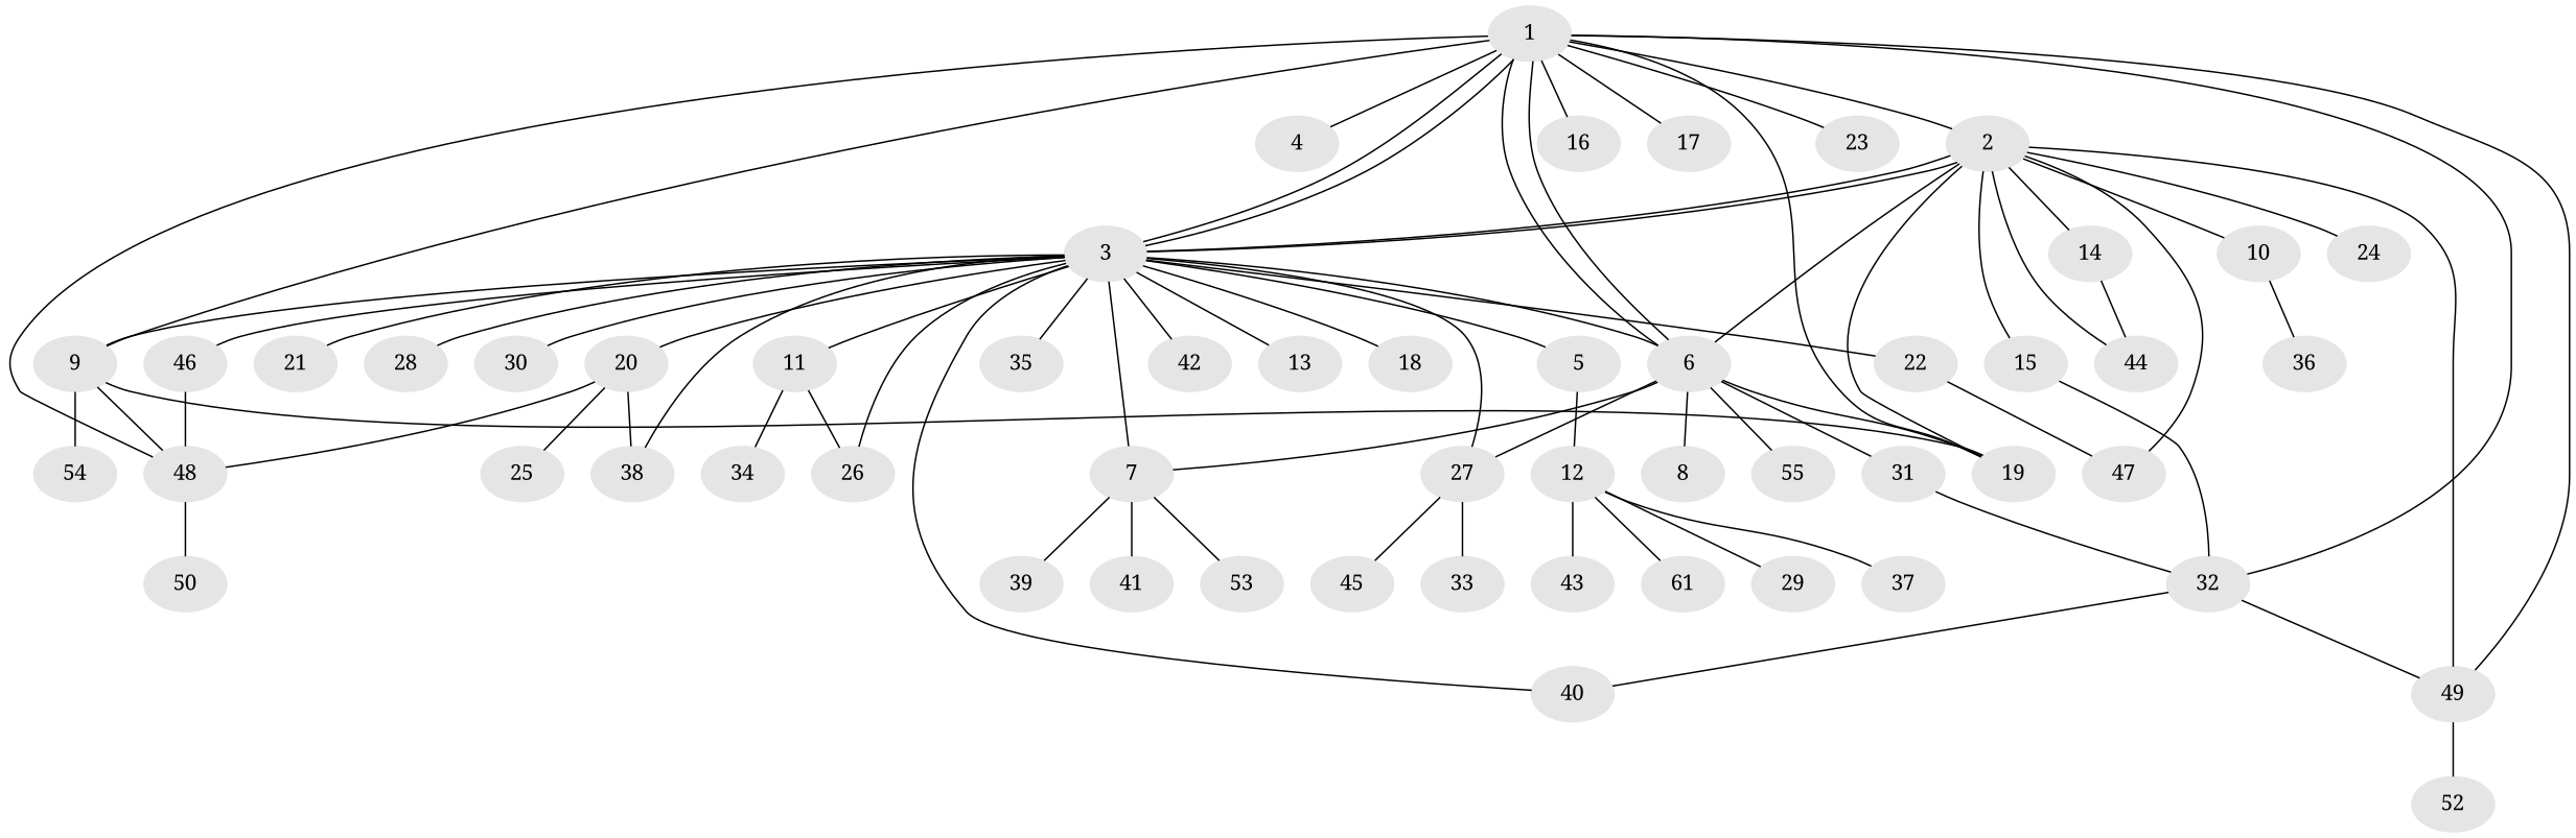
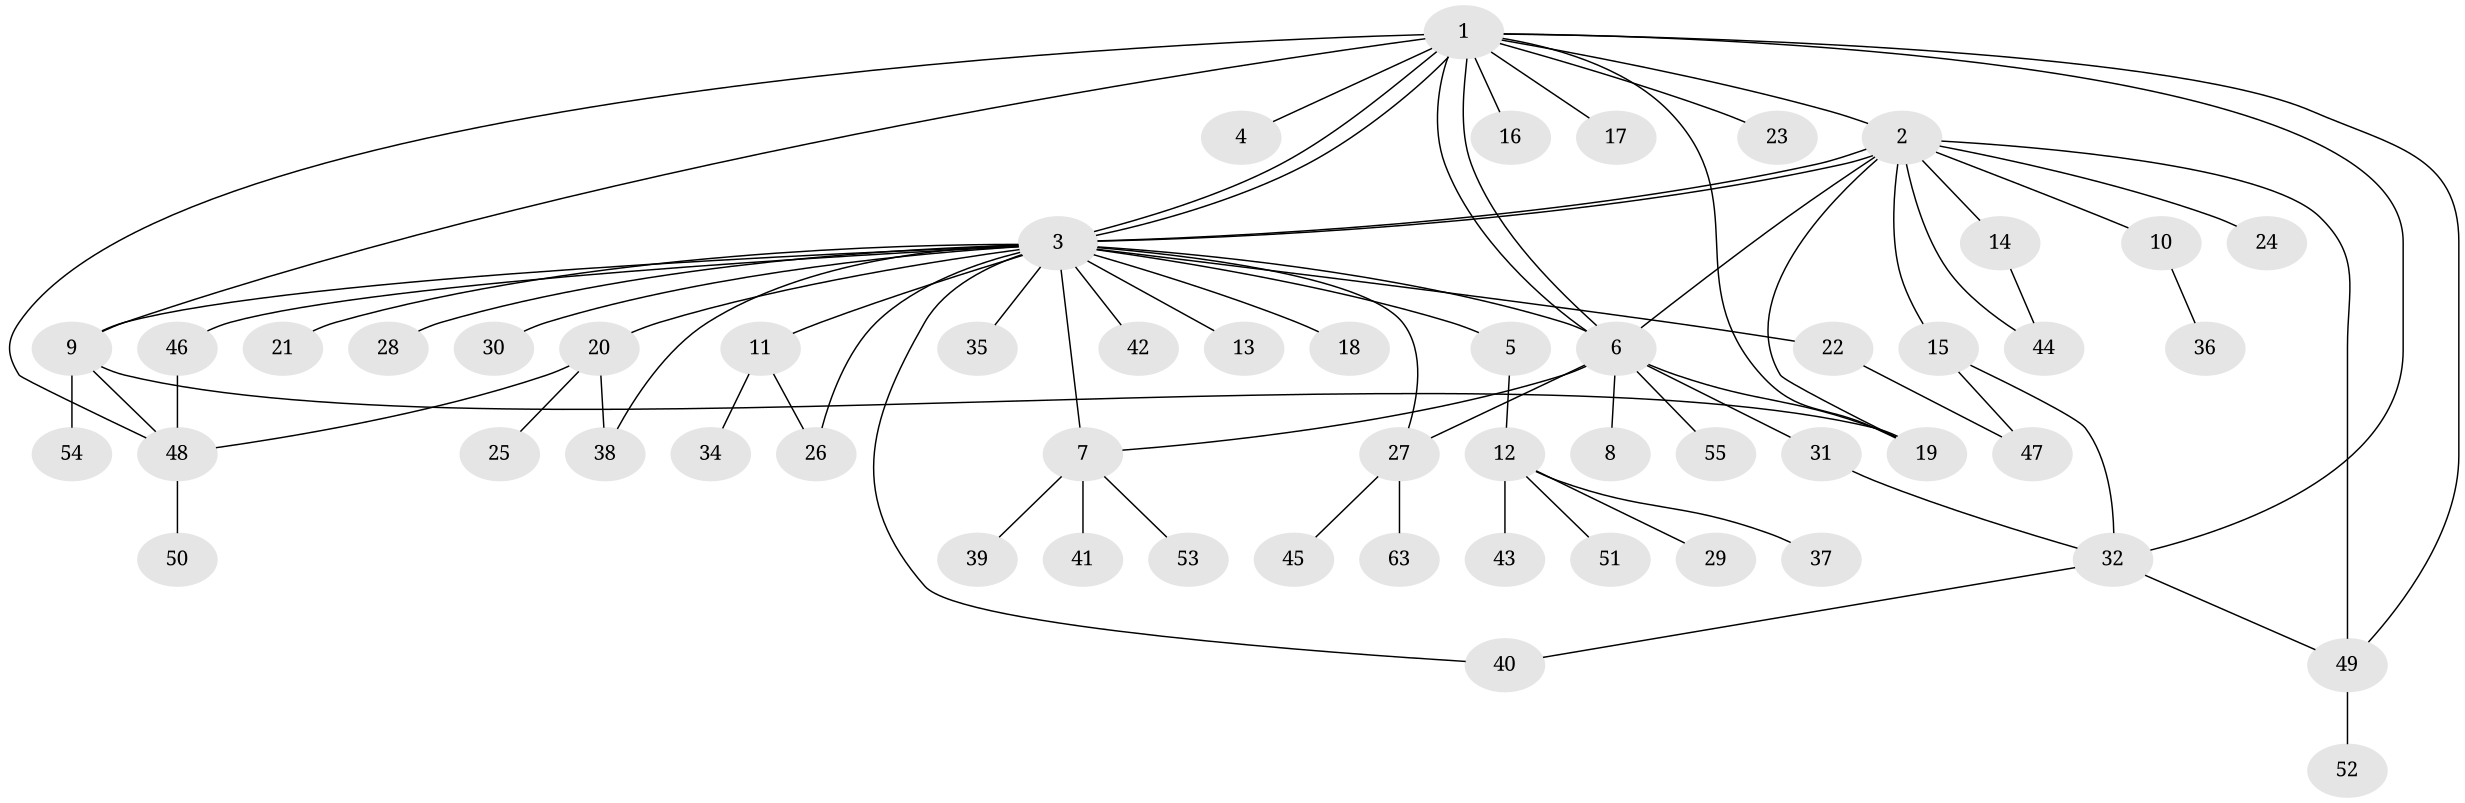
  graph {
    fontname="Noto Serif"
    node [color=gray90 fontname="Noto Serif" style=filled]
    edge [fontname="Noto Serif"]
    1
    2
    3
    4
    6
    9
    16
    17
    19
    23
    32
    48
    49
    10
    14
    15
    24
    44
    47
    5
    7
    11
    13
    18
    20
    21
    22
    26
    27
    28
    30
    35
    38
    40
    42
    46
    8
    31
    55
    54
    50
    52
    36
    12
    39
    41
    53
    34
    25
-   33
+   33 [label=63]
    45
    29
    37
    43
-   51 [label=61]
+   51
    1 -- 2
    1 -- 3
    1 -- 3
    1 -- 4
    1 -- 6
    1 -- 6
    1 -- 9
    1 -- 16
    1 -- 17
    1 -- 19
    1 -- 23
    1 -- 32
    1 -- 48
    1 -- 49
    2 -- 3
    2 -- 3
    2 -- 6
    2 -- 19
    2 -- 49
    2 -- 10
    2 -- 14
    2 -- 15
    2 -- 24
    2 -- 44
-   2 -- 47
+   15 -- 47
    3 -- 6
    3 -- 9
    3 -- 5
    3 -- 7
    3 -- 11
    3 -- 13
    3 -- 18
    3 -- 20
    3 -- 21
    3 -- 22
    3 -- 26
    3 -- 27
    3 -- 28
    3 -- 30
    3 -- 35
    3 -- 38
    3 -- 40
    3 -- 42
    3 -- 46
    6 -- 19
    6 -- 7
    6 -- 27
    6 -- 8
    6 -- 31
    6 -- 55
    9 -- 19
    9 -- 48
    9 -- 54
    32 -- 49
    32 -- 40
    48 -- 50
    49 -- 52
    10 -- 36
    14 -- 44
    15 -- 32
    5 -- 12
    7 -- 39
    7 -- 41
    7 -- 53
    11 -- 26
    11 -- 34
    20 -- 48
    20 -- 38
    20 -- 25
    22 -- 47
    27 -- 33
    27 -- 45
    46 -- 48
    31 -- 32
    12 -- 29
    12 -- 37
    12 -- 43
    12 -- 51
  }
